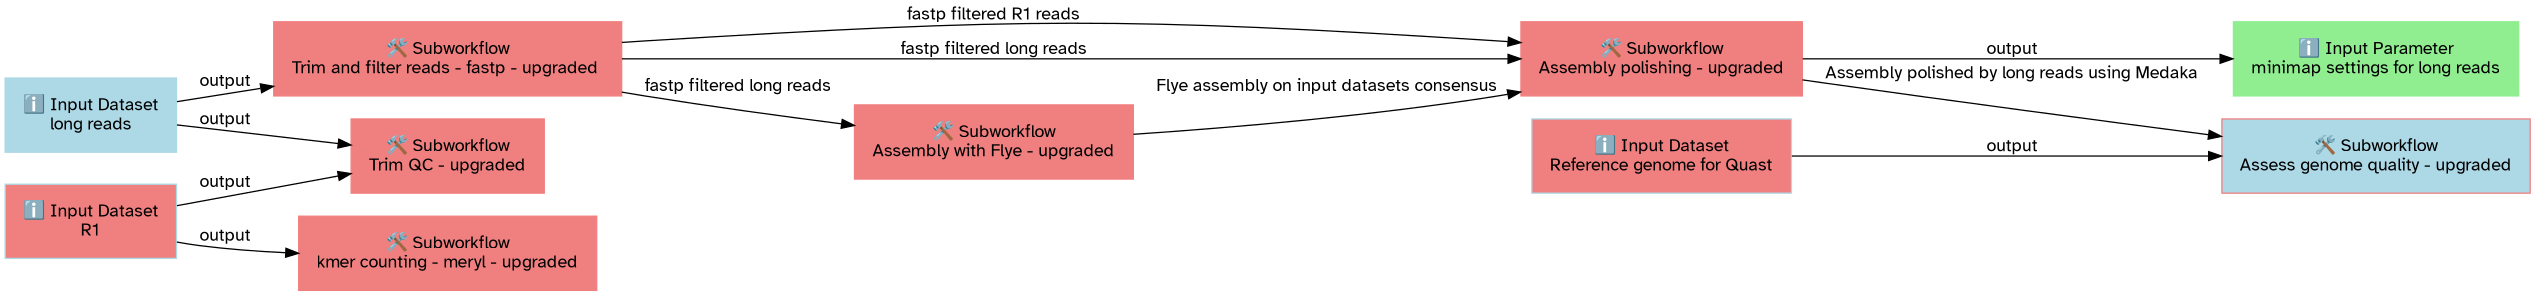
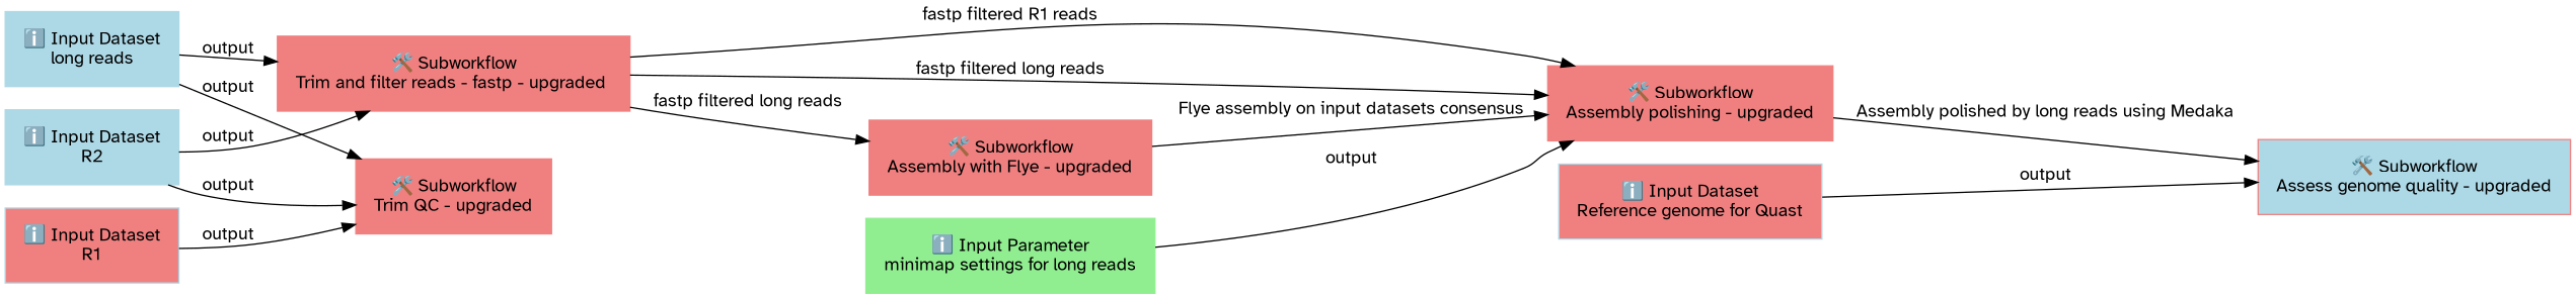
  digraph {
    rankdir=LR
    node [color=lightcoral fontname="Atkinson Hyperlegible" margin="0.2,0.2" shape=box style=filled]
    edge [fontname="Atkinson Hyperlegible"]
    n1 [color=lightblue label="ℹ️ Input Dataset\nlong reads"]
    n2 [label="🛠️ Subworkflow\nTrim QC - upgraded"]
    n3 [label="🛠️ Subworkflow\nTrim and filter reads - fastp - upgraded "]
    n4 [label="🛠️ Subworkflow\nAssembly polishing - upgraded"]
    n5 [label="🛠️ Subworkflow\nAssembly with Flye - upgraded"]
    n6 [color=lightblue fillcolor=lightcoral label="ℹ️ Input Dataset\nR1"]
-   n7 [label="🛠️ Subworkflow\nkmer counting - meryl - upgraded"]
+   n8 [color=lightblue label="ℹ️ Input Dataset\nR2"]
    n9 [color=lightgreen label="ℹ️ Input Parameter\nminimap settings for long reads"]
    n10 [fillcolor=lightblue label="🛠️ Subworkflow\nAssess genome quality - upgraded"]
    n11 [color=lightblue fillcolor=lightcoral label="ℹ️ Input Dataset\nReference genome for Quast"]
    n1 -> n2 [label=output]
    n1 -> n3 [label=output]
    n3 -> n4 [label="fastp filtered R1 reads"]
    n3 -> n4 [label="fastp filtered long reads"]
    n3 -> n5 [label="fastp filtered long reads"]
    n4 -> n10 [label="Assembly polished by long reads using Medaka"]
    n5 -> n4 [label="Flye assembly on input datasets consensus"]
    n6 -> n2 [label=output]
-   n6 -> n7 [label=output]
-   n4 -> n9 [label=output]
+   n8 -> n2 [label=output]
+   n8 -> n3 [label=output]
+   n9 -> n4 [label=output]
    n11 -> n10 [label=output]
  }
